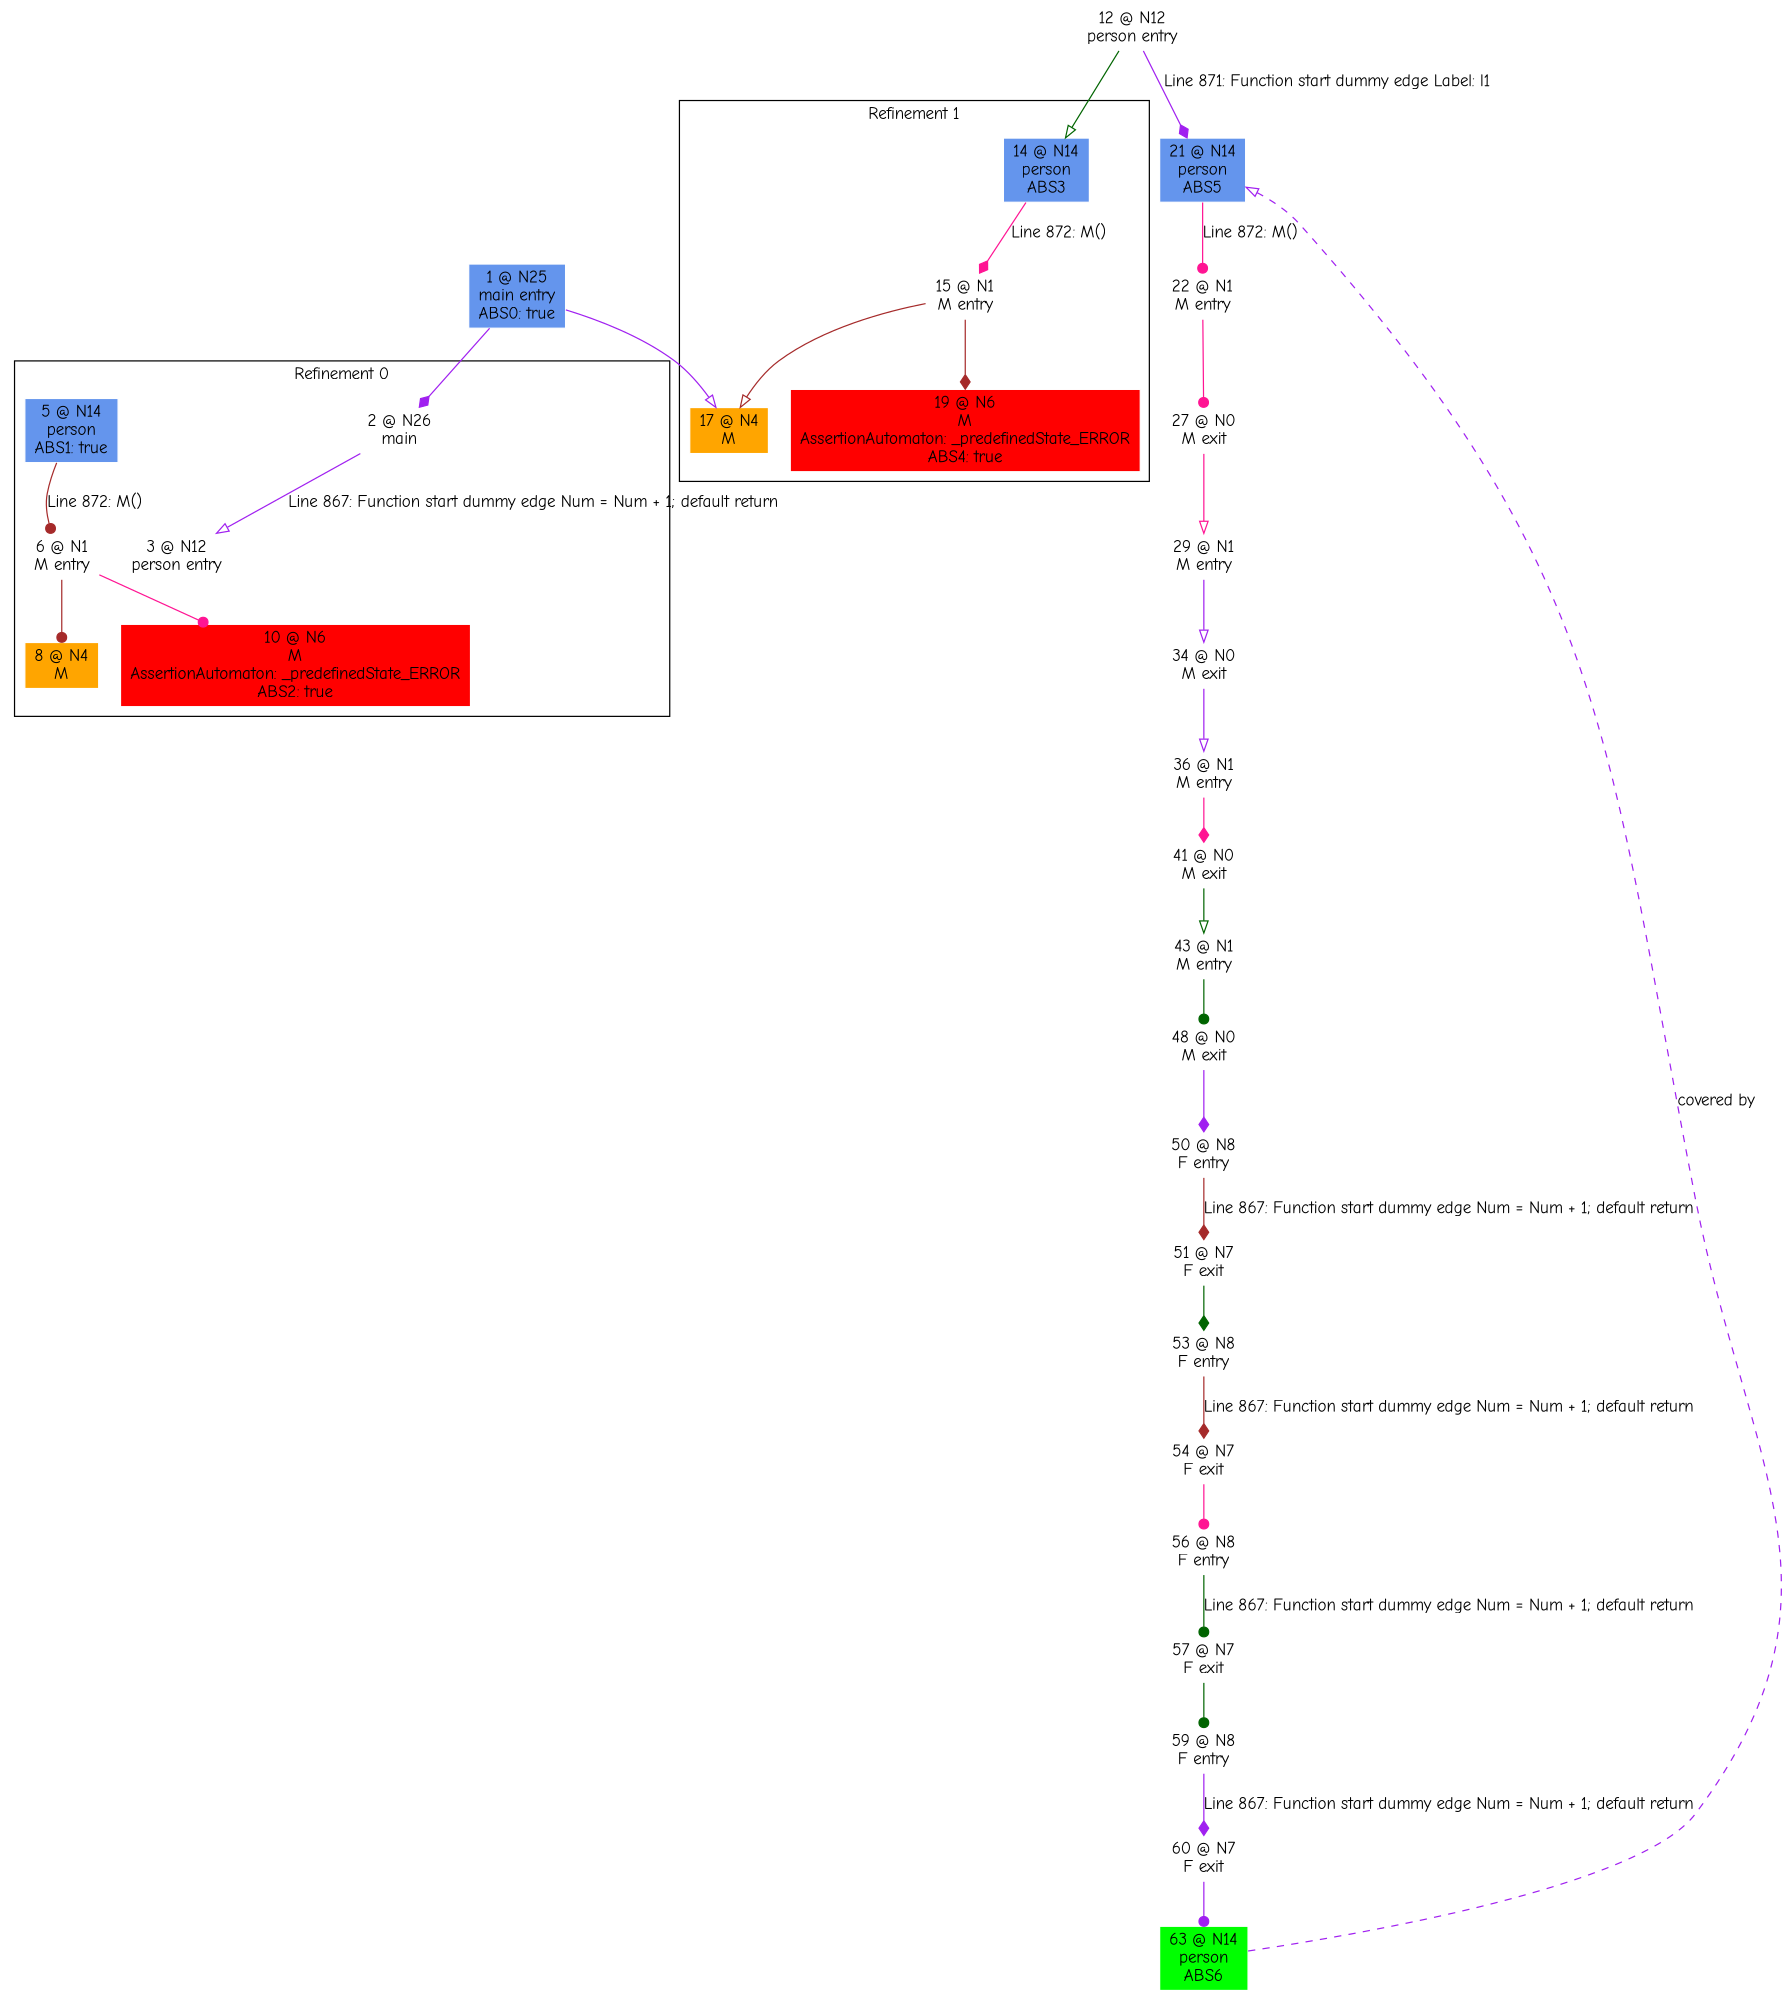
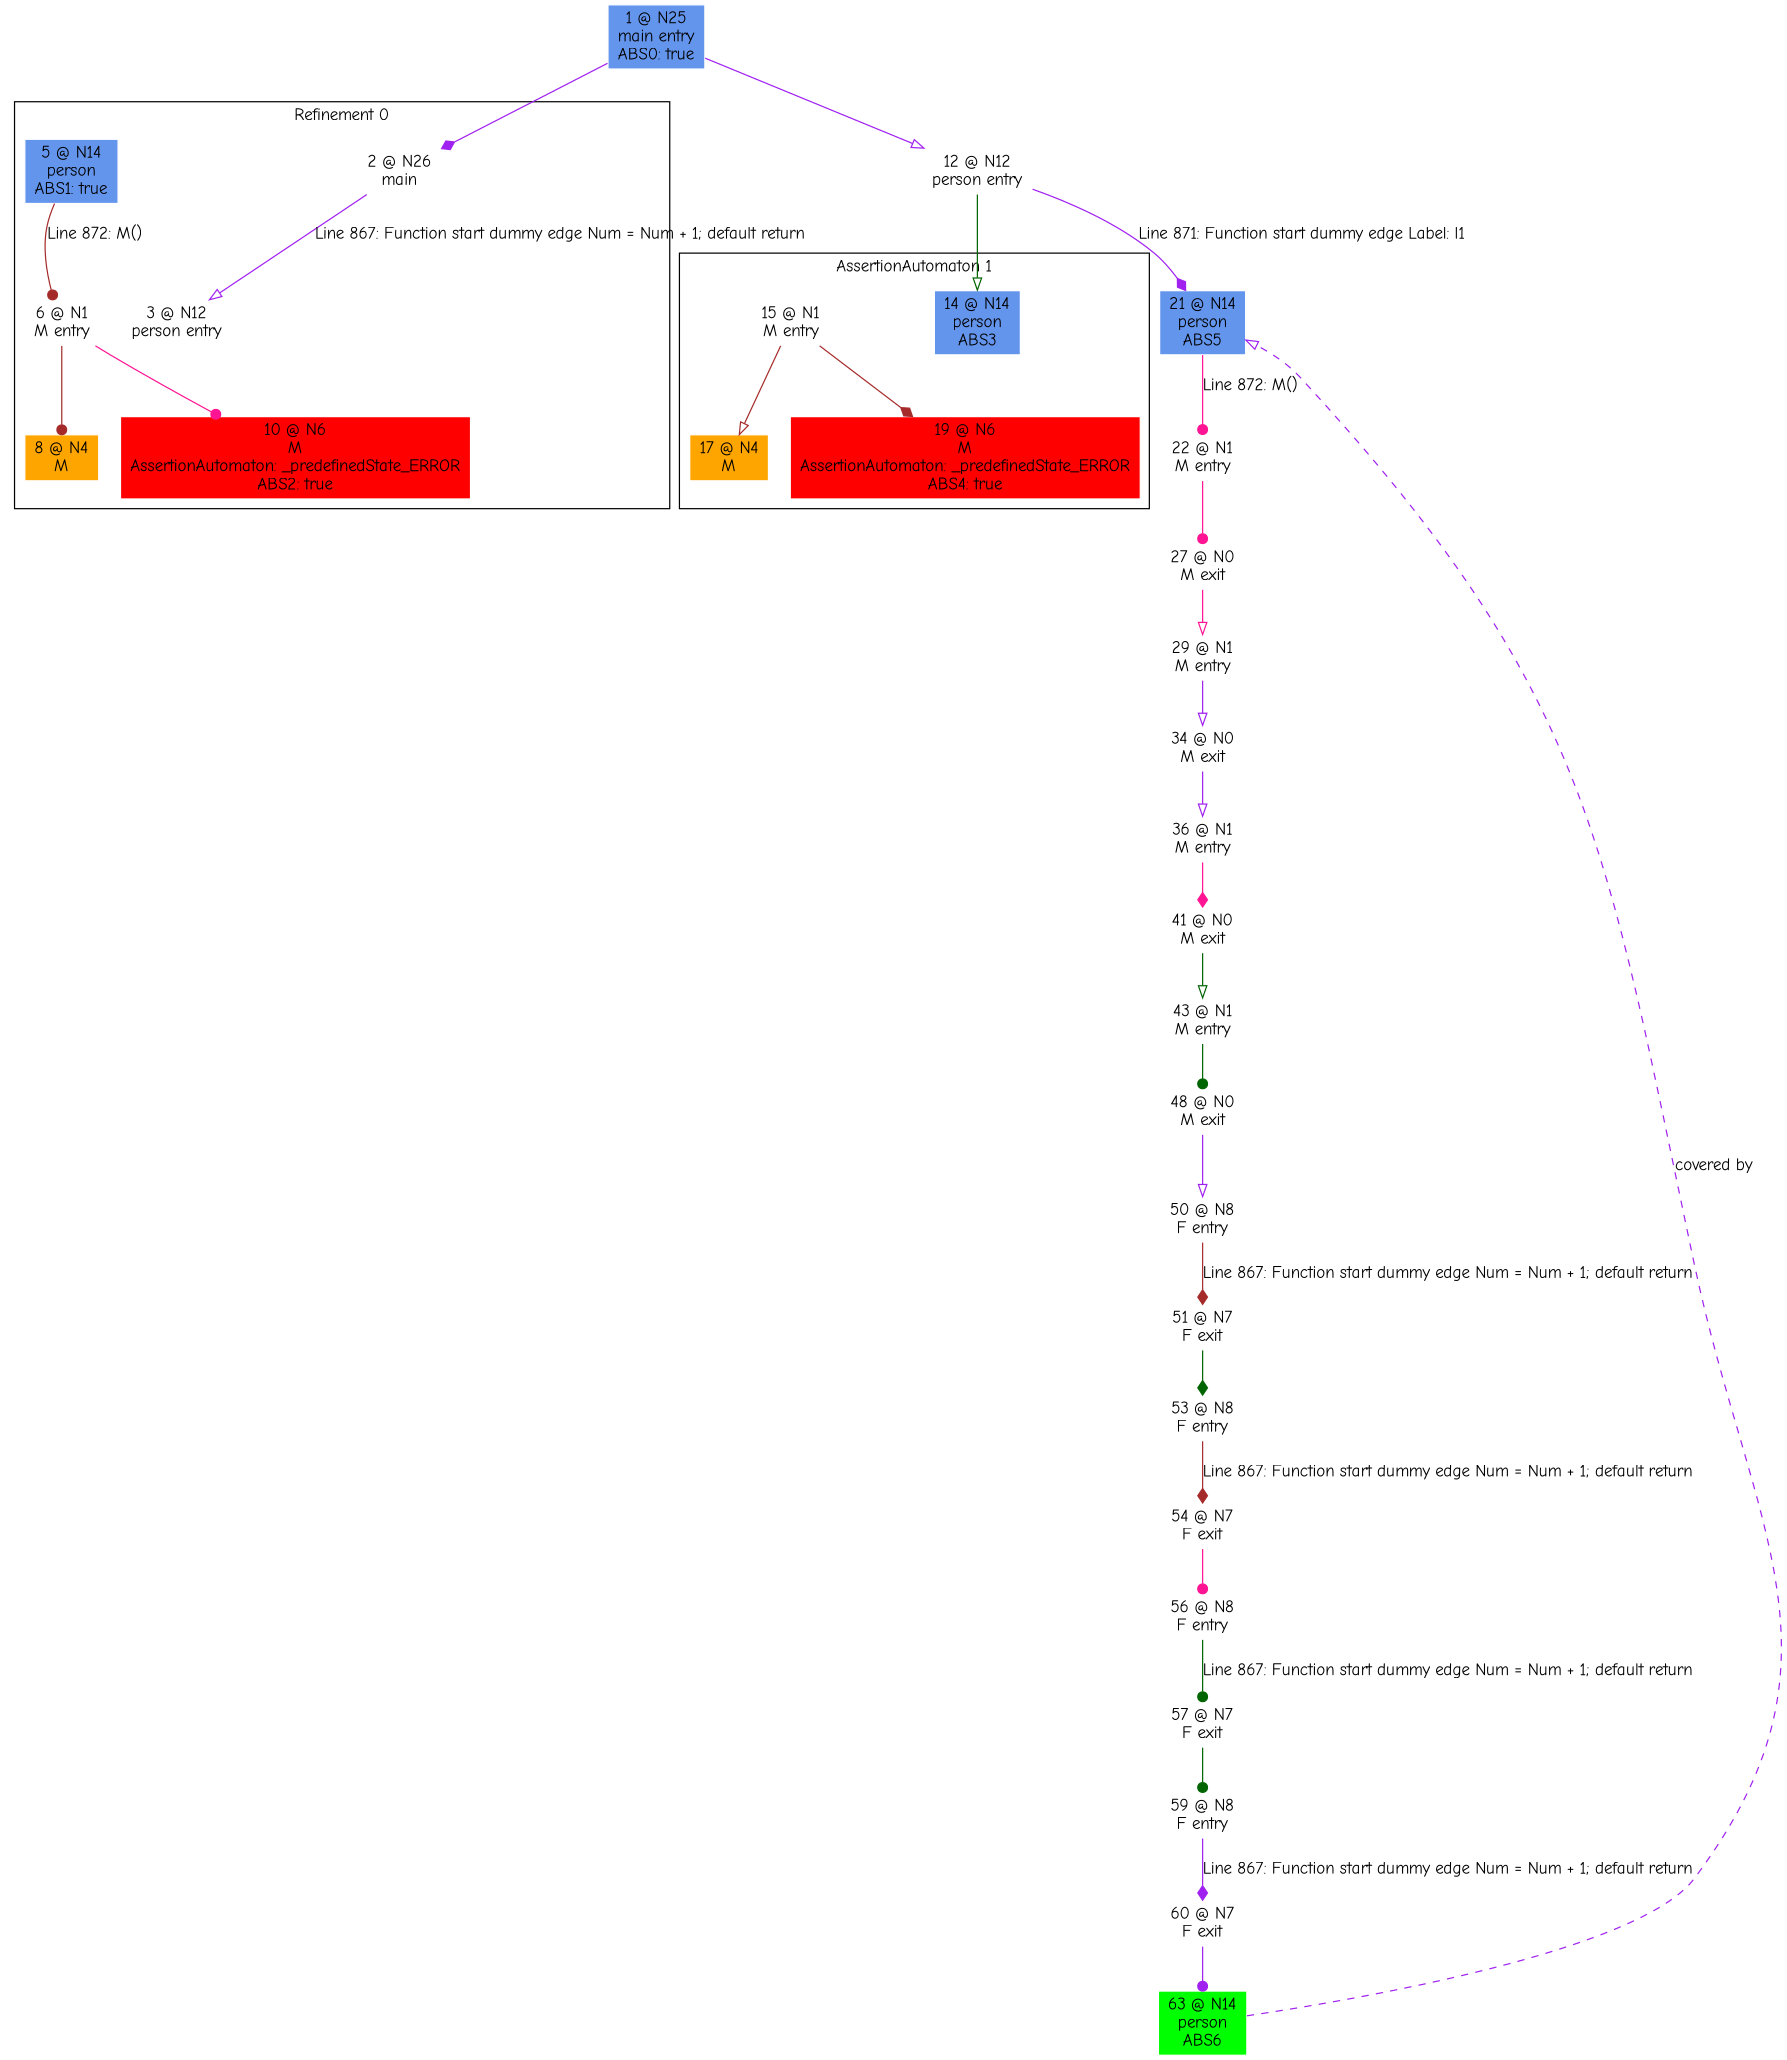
  digraph {
    fontname="Comic Neue"
    node [color=white fontname="Comic Neue" shape=box style=filled]
    edge [arrowhead=onormal color=purple fontname="Comic Neue"]
    n1 [label="2 @ N26\nmain"]
    n2 [label="3 @ N12\nperson entry"]
    n3 [fillcolor=cornflowerblue label="5 @ N14\nperson\nABS1: true"]
    n4 [label="6 @ N1\nM entry"]
    n5 [fillcolor=orange label="8 @ N4\nM"]
    n6 [fillcolor=red label="10 @ N6\nM\nAssertionAutomaton: _predefinedState_ERROR\nABS2: true"]
    n7 [fillcolor=cornflowerblue label="14 @ N14\nperson\nABS3"]
    n8 [label="15 @ N1\nM entry"]
    n9 [fillcolor=orange label="17 @ N4\nM"]
    n10 [fillcolor=red label="19 @ N6\nM\nAssertionAutomaton: _predefinedState_ERROR\nABS4: true"]
    n11 [fillcolor=cornflowerblue label="1 @ N25\nmain entry\nABS0: true"]
    n12 [label="12 @ N12\nperson entry"]
    n13 [fillcolor=cornflowerblue label="21 @ N14\nperson\nABS5"]
    n14 [label="22 @ N1\nM entry"]
    n15 [label="27 @ N0\nM exit"]
    n16 [label="29 @ N1\nM entry"]
    n17 [label="34 @ N0\nM exit"]
    n18 [label="36 @ N1\nM entry"]
    n19 [label="41 @ N0\nM exit"]
    n20 [label="43 @ N1\nM entry"]
    n21 [label="48 @ N0\nM exit"]
    n22 [label="50 @ N8\nF entry"]
    n23 [label="51 @ N7\nF exit"]
    n24 [label="53 @ N8\nF entry"]
    n25 [label="54 @ N7\nF exit"]
    n26 [label="56 @ N8\nF entry"]
    n27 [label="57 @ N7\nF exit"]
    n28 [label="59 @ N8\nF entry"]
    n29 [label="60 @ N7\nF exit"]
    n30 [fillcolor=green label="63 @ N14\nperson\nABS6"]
    subgraph cluster_1 {
      label="Refinement 0"
      n1
      n2
      n3
      n4
      n5
      n6
    }
    subgraph cluster_2 {
-     label="Refinement 1"
+     label="AssertionAutomaton 1"
      n7
      n8
      n9
      n10
    }
    n1 -> n2 [label="Line 867: Function start dummy edge Num = Num + 1; default return"]
    n3 -> n4 [arrowhead=dot color=brown label="Line 872: M()"]
    n4 -> n5 [arrowhead=dot color=brown]
    n4 -> n6 [arrowhead=dot color=deeppink]
-   n7 -> n8 [arrowhead=diamond color=deeppink label="Line 872: M()"]
    n8 -> n9 [color=brown]
    n8 -> n10 [arrowhead=diamond color=brown]
    n11 -> n1 [arrowhead=diamond]
-   n11 -> n9
+   n11 -> n12
    n12 -> n7 [color=darkgreen]
    n12 -> n13 [arrowhead=diamond label="Line 871: Function start dummy edge Label: l1"]
    n13 -> n14 [arrowhead=dot color=deeppink label="Line 872: M()"]
    n14 -> n15 [arrowhead=dot color=deeppink]
    n15 -> n16 [color=deeppink]
    n16 -> n17
    n17 -> n18
    n18 -> n19 [arrowhead=diamond color=deeppink]
    n19 -> n20 [color=darkgreen]
    n20 -> n21 [arrowhead=dot color=darkgreen]
-   n21 -> n22 [arrowhead=diamond]
+   n21 -> n22
    n22 -> n23 [arrowhead=diamond color=brown label="Line 867: Function start dummy edge Num = Num + 1; default return"]
    n23 -> n24 [arrowhead=diamond color=darkgreen]
    n24 -> n25 [arrowhead=diamond color=brown label="Line 867: Function start dummy edge Num = Num + 1; default return"]
    n25 -> n26 [arrowhead=dot color=deeppink]
    n26 -> n27 [arrowhead=dot color=darkgreen label="Line 867: Function start dummy edge Num = Num + 1; default return"]
    n27 -> n28 [arrowhead=dot color=darkgreen]
    n28 -> n29 [arrowhead=diamond label="Line 867: Function start dummy edge Num = Num + 1; default return"]
    n29 -> n30 [arrowhead=dot]
    n30 -> n13 [label="covered by" style=dashed weight=0]
  }
